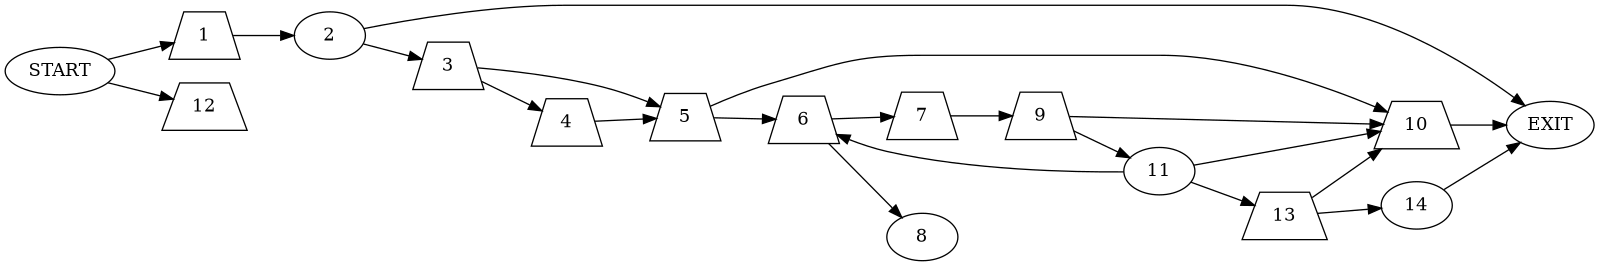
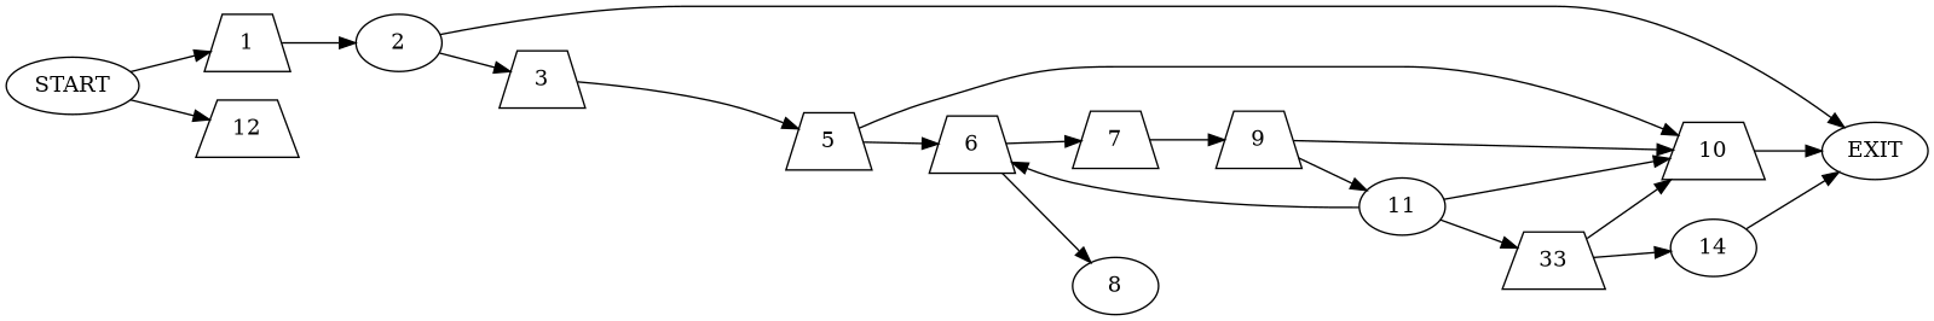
  digraph {
    rankdir=LR
    node [shape=trapezium]
    n1 [label=START shape=ellipse]
    1
    12
    2 [shape=ellipse]
    n5 [label=EXIT shape=ellipse]
    3
-   4
    5
    6
    10
    7
    8 [shape=ellipse]
    9
    11 [shape=ellipse]
-   13
+   13 [label=33]
    14 [shape=ellipse]
    n1 -> 1
    n1 -> 12
    1 -> 2
    2 -> n5
    2 -> 3
-   3 -> 4
    3 -> 5
-   4 -> 5
    5 -> 6
    5 -> 10
    6 -> 7
    6 -> 8
    10 -> n5
    7 -> 9
    9 -> 10
    9 -> 11
    11 -> 6
    11 -> 10
    11 -> 13
    13 -> 10
    13 -> 14
    14 -> n5
  }
